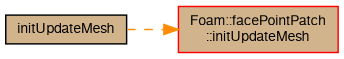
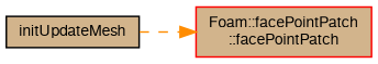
  digraph {
    rankdir=LR
    node [fillcolor=tan fontname=FreeSans fontsize=10 shape=record style=filled]
    n1 [color=black fontcolor=black height=0.2 label=initUpdateMesh width=0.4]
-   n2 [color=red height=0.2 label="Foam::facePointPatch\l::initUpdateMesh" width=0.4]
+   n2 [color=red height=0.2 label="Foam::facePointPatch\l::facePointPatch" width=0.4]
    n1 -> n2 [color=darkorange fontname=FreeSans fontsize=10 labelfontname=FreeSans labelfontsize=10 style=dashed]
  }
